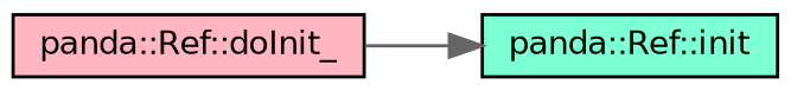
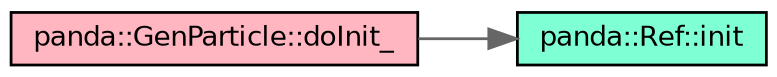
  digraph {
    rankdir=LR
    node [color=black fontname=Helvetica fontsize=10 shape=record style=filled]
-   n1 [fillcolor=lightpink fontcolor=black height=0.2 label="panda::Ref::doInit_" width=0.4]
+   n1 [fillcolor=lightpink fontcolor=black height=0.2 label="panda::GenParticle::doInit_" width=0.4]
    n2 [fillcolor=aquamarine height=0.2 label="panda::Ref::init" width=0.4]
    n1 -> n2 [color=gray40 fontname=Helvetica fontsize=10 labelfontname=Helvetica labelfontsize=10 style=solid]
  }
